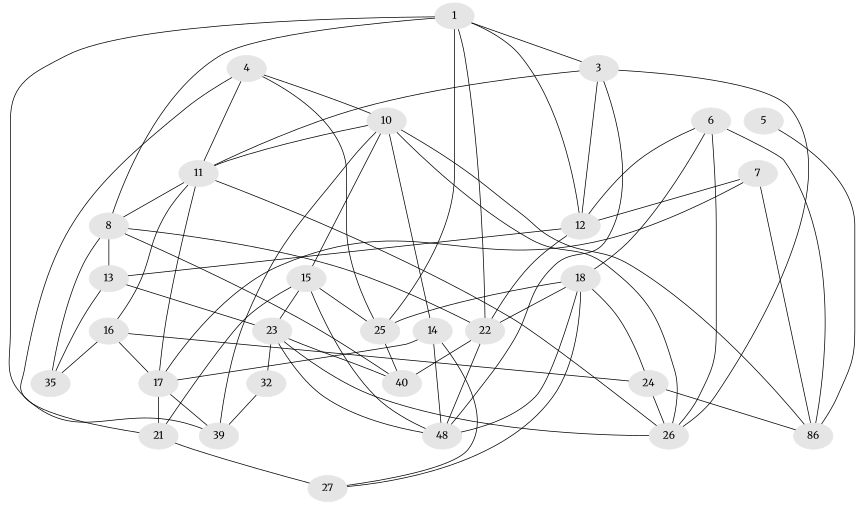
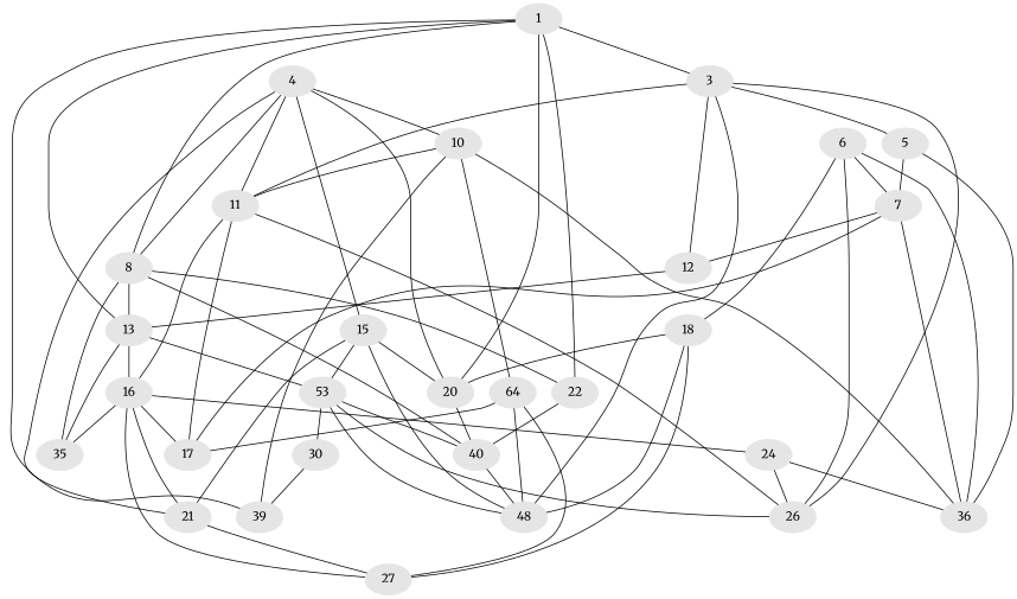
  graph {
    fontname=Merriweather
    node [color=gray90 fontname=Merriweather style=filled]
    edge [fontname=Merriweather]
    1 [super="+2"]
    3 [super="+29"]
    8 [super="+9"]
    13 [super="+24"]
    22 [super="+28"]
-   25 [super="+32"]
+   25 [super="+32" label=20]
    39
    5 [super="+41"]
    11 [super="+19"]
    12
    26 [super="+46"]
    48 [super="+50"]
    35
    40
    16 [super="+33"]
-   23 [super="+45"]
+   23 [super="+45" label=53]
    7 [super="+34"]
-   36 [super="+47" label=86]
+   36 [super="+47"]
    17 [super="+38"]
    4 [super="+44"]
    10 [super="+51"]
    15 [super="+42"]
    21
-   14
+   14 [label=64]
    27 [super="+43"]
    6
    18 [super="+37"]
    n28 [label=24]
-   30 [super="+49" label=32]
+   30 [super="+49"]
    1 -- 3
    1 -- 8
-   1 -- 12
+   1 -- 13
    1 -- 22
    1 -- 25
    1 -- 39
+   3 -- 5
    3 -- 11
    3 -- 12
    3 -- 26
    3 -- 48
    8 -- 13
    8 -- 22
    8 -- 35
    8 -- 40
    13 -- 35
+   13 -- 16
    13 -- 23
-   22 -- 48
+   40 -- 48
    22 -- 40
    25 -- 40
+   5 -- 7 [weight=2]
    5 -- 36 [weight=2]
    11 -- 26
    11 -- 16
    11 -- 17
    12 -- 13
-   12 -- 22
    16 -- 35
    16 -- 17
+   16 -- 27
    16 -- n28
    23 -- 26
    23 -- 48
    23 -- 40
    23 -- 30
    7 -- 12
    7 -- 36
    7 -- 17
-   17 -- 39
-   17 -- 21
-   11 -- 8
+   16 -- 21
+   4 -- 8
    4 -- 25
    4 -- 11
    4 -- 10
-   10 -- 15
+   4 -- 15
    4 -- 21
    10 -- 39
    10 -- 11
-   10 -- 26
    10 -- 36
    10 -- 14
    15 -- 25 [weight=2]
    15 -- 48
    15 -- 23
    15 -- 21
    21 -- 27
    14 -- 48
    14 -- 17
    14 -- 27
    6 -- 26
-   6 -- 12
+   6 -- 7
    6 -- 36
    6 -- 18
-   18 -- 22
    18 -- 25
    18 -- 48
    18 -- 27
-   18 -- n28
    n28 -- 26
    n28 -- 36
    30 -- 39
  }
